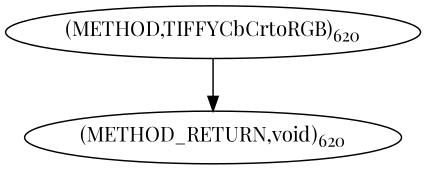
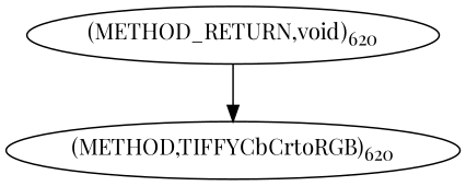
  digraph {
    fontname="Playfair Display"
    node [fontname="Playfair Display"]
    n1 [label=<(METHOD,TIFFYCbCrtoRGB)<SUB>620</SUB>>]
    n2 [label=<(METHOD_RETURN,void)<SUB>620</SUB>>]
-   n1 -> n2 [fontname="Playfair Display"]
+   n2 -> n1 [fontname="Playfair Display"]
  }
